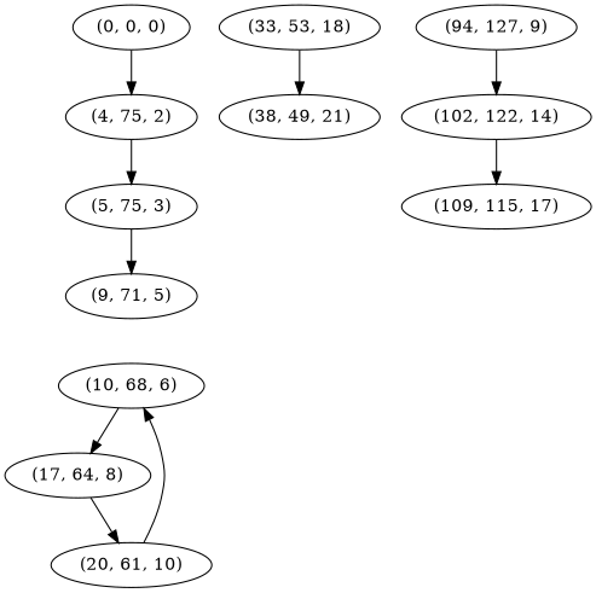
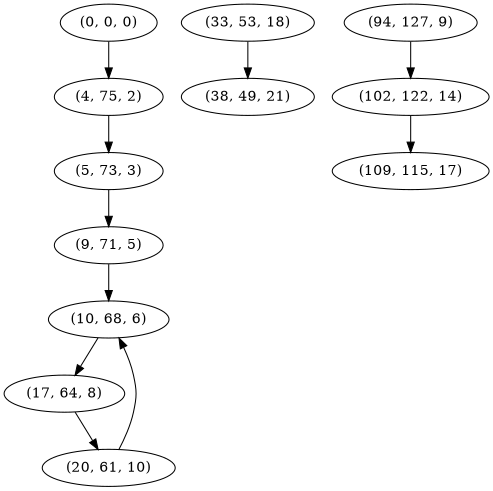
  digraph {
    "(0, 0, 0)"
    "(4, 75, 2)"
-   "(5, 73, 3)" [label="(5, 75, 3)"]
+   "(5, 73, 3)"
    "(9, 71, 5)"
    "(10, 68, 6)"
    "(17, 64, 8)"
    "(20, 61, 10)"
    "(33, 53, 18)"
    "(38, 49, 21)"
    "(94, 127, 9)"
    "(102, 122, 14)"
    "(109, 115, 17)"
    "(0, 0, 0)" -> "(4, 75, 2)"
    "(4, 75, 2)" -> "(5, 73, 3)"
    "(5, 73, 3)" -> "(9, 71, 5)"
+   "(9, 71, 5)" -> "(10, 68, 6)"
    "(10, 68, 6)" -> "(17, 64, 8)"
    "(17, 64, 8)" -> "(20, 61, 10)"
    "(20, 61, 10)" -> "(10, 68, 6)"
    "(33, 53, 18)" -> "(38, 49, 21)"
    "(94, 127, 9)" -> "(102, 122, 14)"
    "(102, 122, 14)" -> "(109, 115, 17)"
  }
